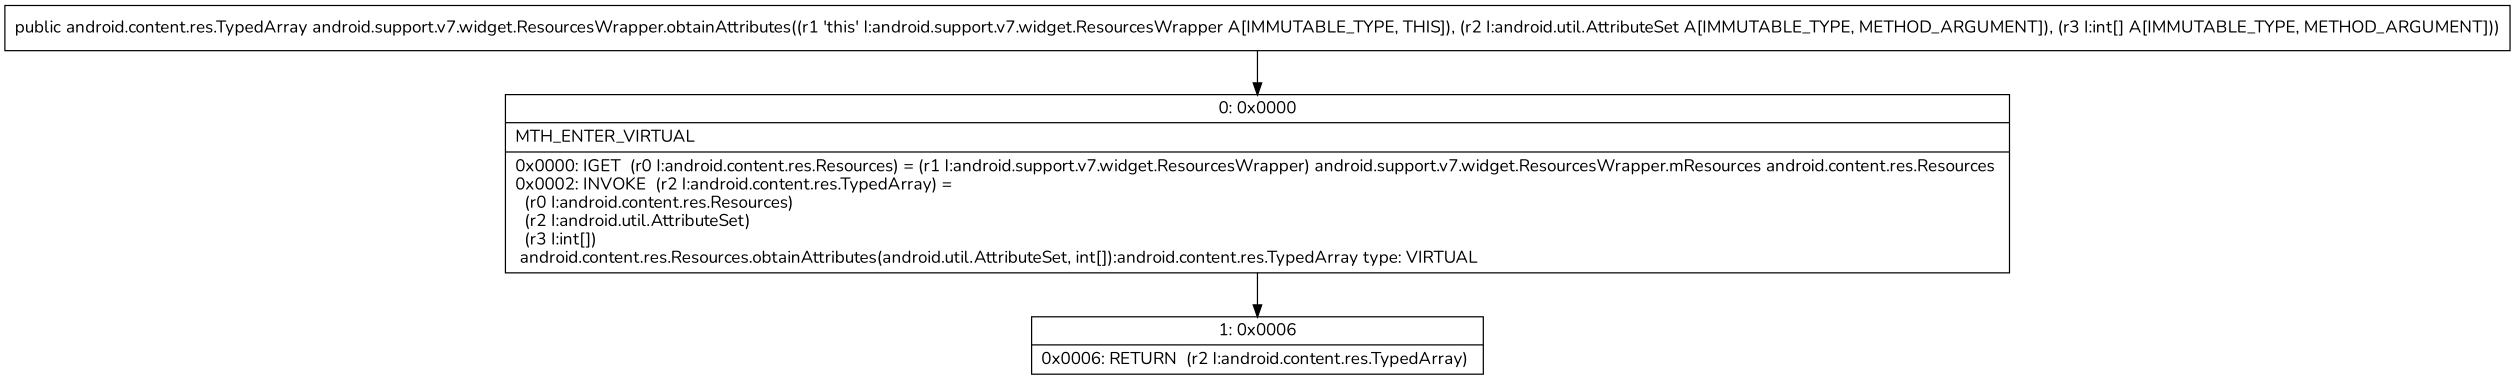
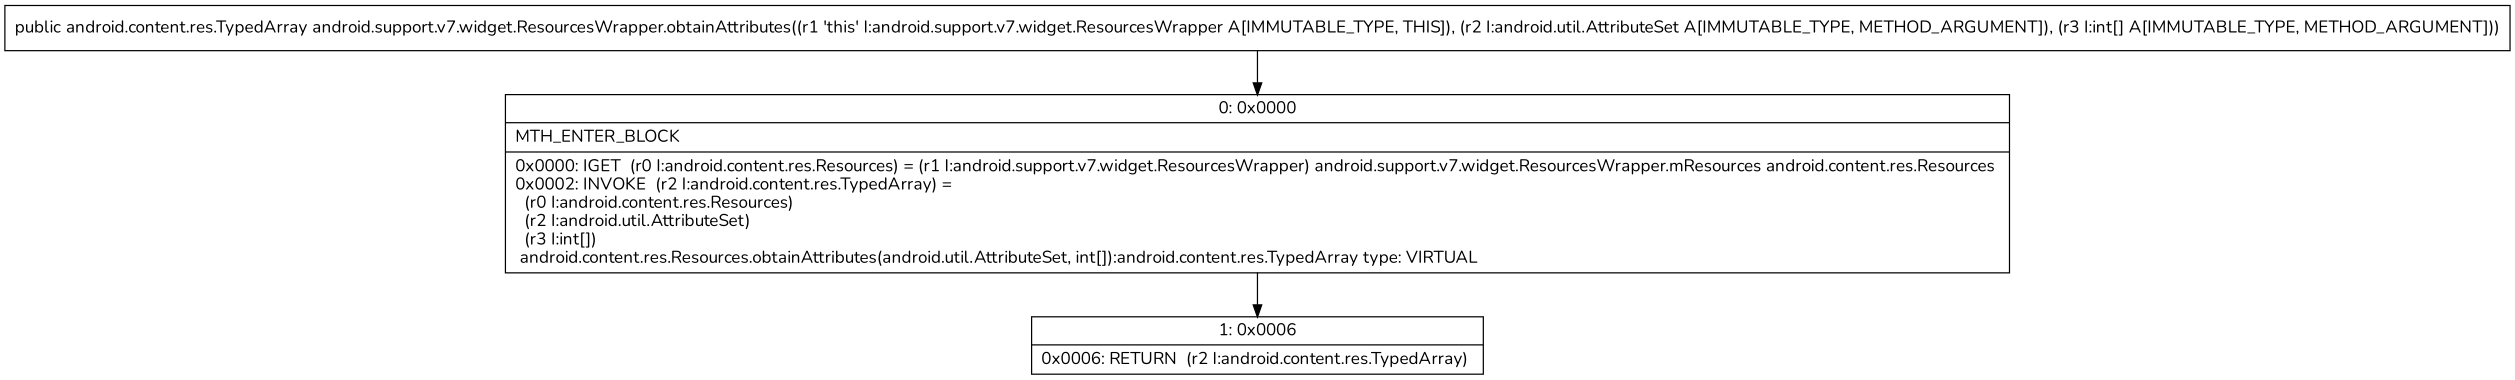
  digraph {
    fontname=Nunito
    node [shape=record fontname=Nunito]
    edge [fontname=Nunito]
-   n1 [label="{0\:\ 0x0000|MTH_ENTER_VIRTUAL\l|0x0000: IGET  (r0 I:android.content.res.Resources) = (r1 I:android.support.v7.widget.ResourcesWrapper) android.support.v7.widget.ResourcesWrapper.mResources android.content.res.Resources \l0x0002: INVOKE  (r2 I:android.content.res.TypedArray) = \l  (r0 I:android.content.res.Resources)\l  (r2 I:android.util.AttributeSet)\l  (r3 I:int[])\l android.content.res.Resources.obtainAttributes(android.util.AttributeSet, int[]):android.content.res.TypedArray type: VIRTUAL \l}"]
+   n1 [label="{0\:\ 0x0000|MTH_ENTER_BLOCK\l|0x0000: IGET  (r0 I:android.content.res.Resources) = (r1 I:android.support.v7.widget.ResourcesWrapper) android.support.v7.widget.ResourcesWrapper.mResources android.content.res.Resources \l0x0002: INVOKE  (r2 I:android.content.res.TypedArray) = \l  (r0 I:android.content.res.Resources)\l  (r2 I:android.util.AttributeSet)\l  (r3 I:int[])\l android.content.res.Resources.obtainAttributes(android.util.AttributeSet, int[]):android.content.res.TypedArray type: VIRTUAL \l}"]
    n2 [label="{1\:\ 0x0006|0x0006: RETURN  (r2 I:android.content.res.TypedArray) \l}"]
    n3 [label="{public android.content.res.TypedArray android.support.v7.widget.ResourcesWrapper.obtainAttributes((r1 'this' I:android.support.v7.widget.ResourcesWrapper A[IMMUTABLE_TYPE, THIS]), (r2 I:android.util.AttributeSet A[IMMUTABLE_TYPE, METHOD_ARGUMENT]), (r3 I:int[] A[IMMUTABLE_TYPE, METHOD_ARGUMENT])) }"]
    n1 -> n2
    n3 -> n1
  }
